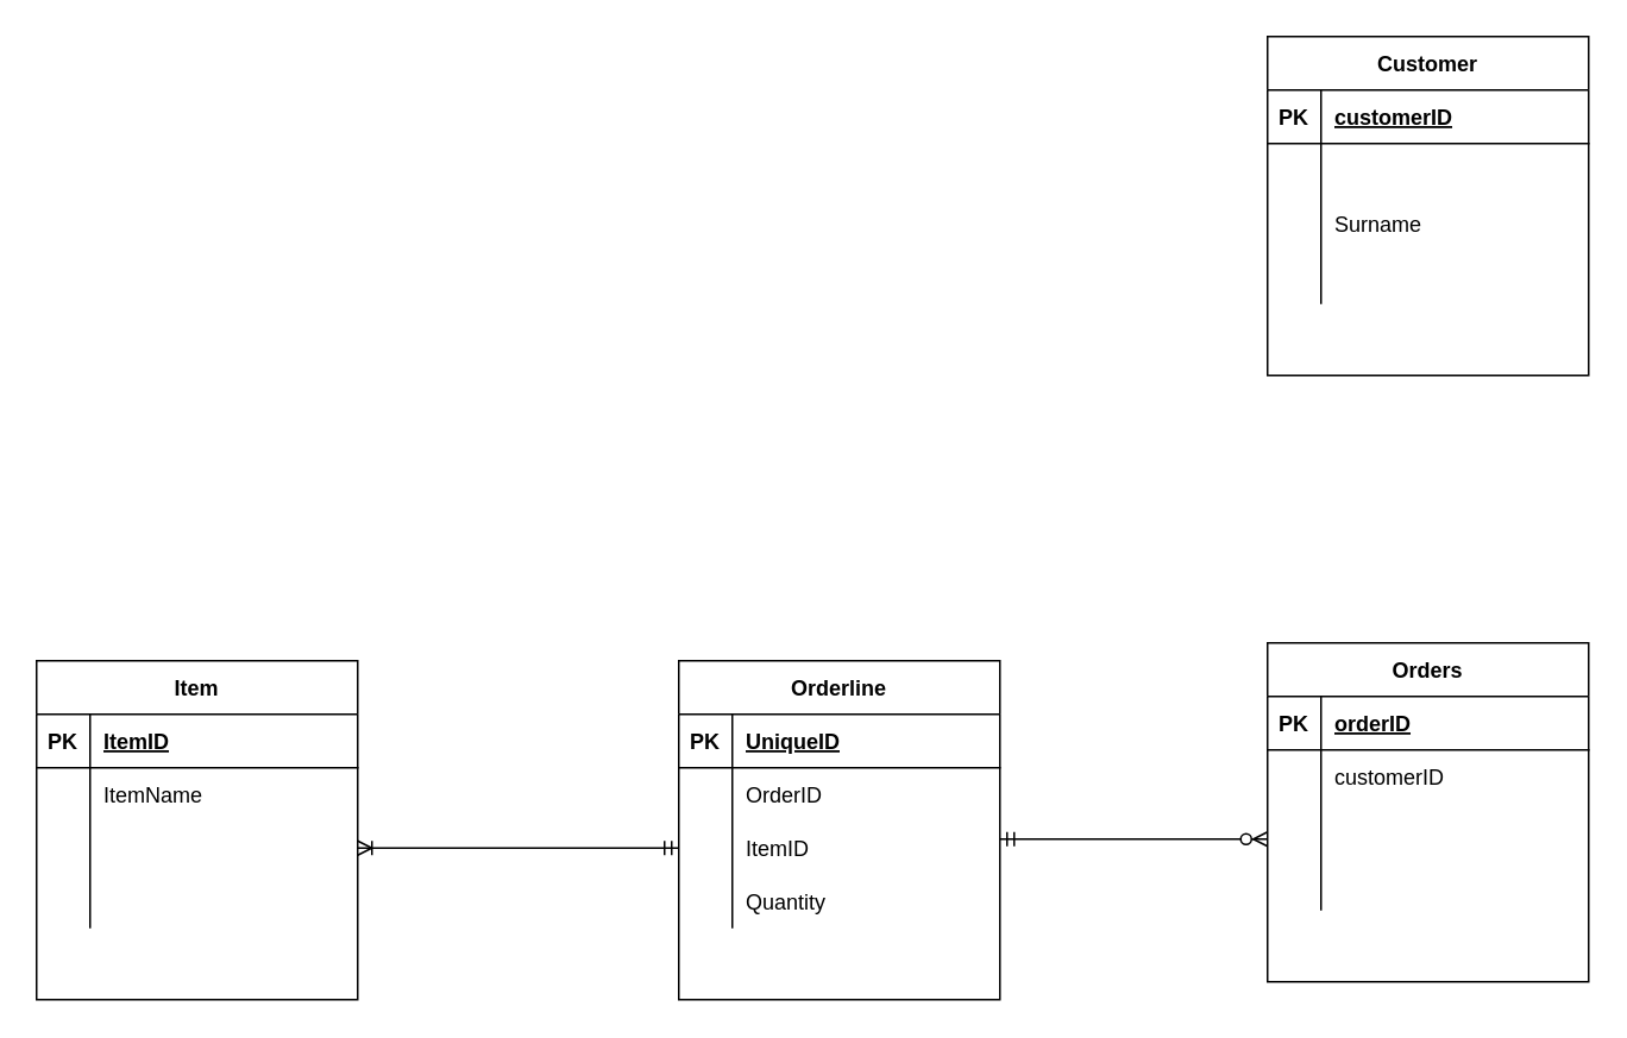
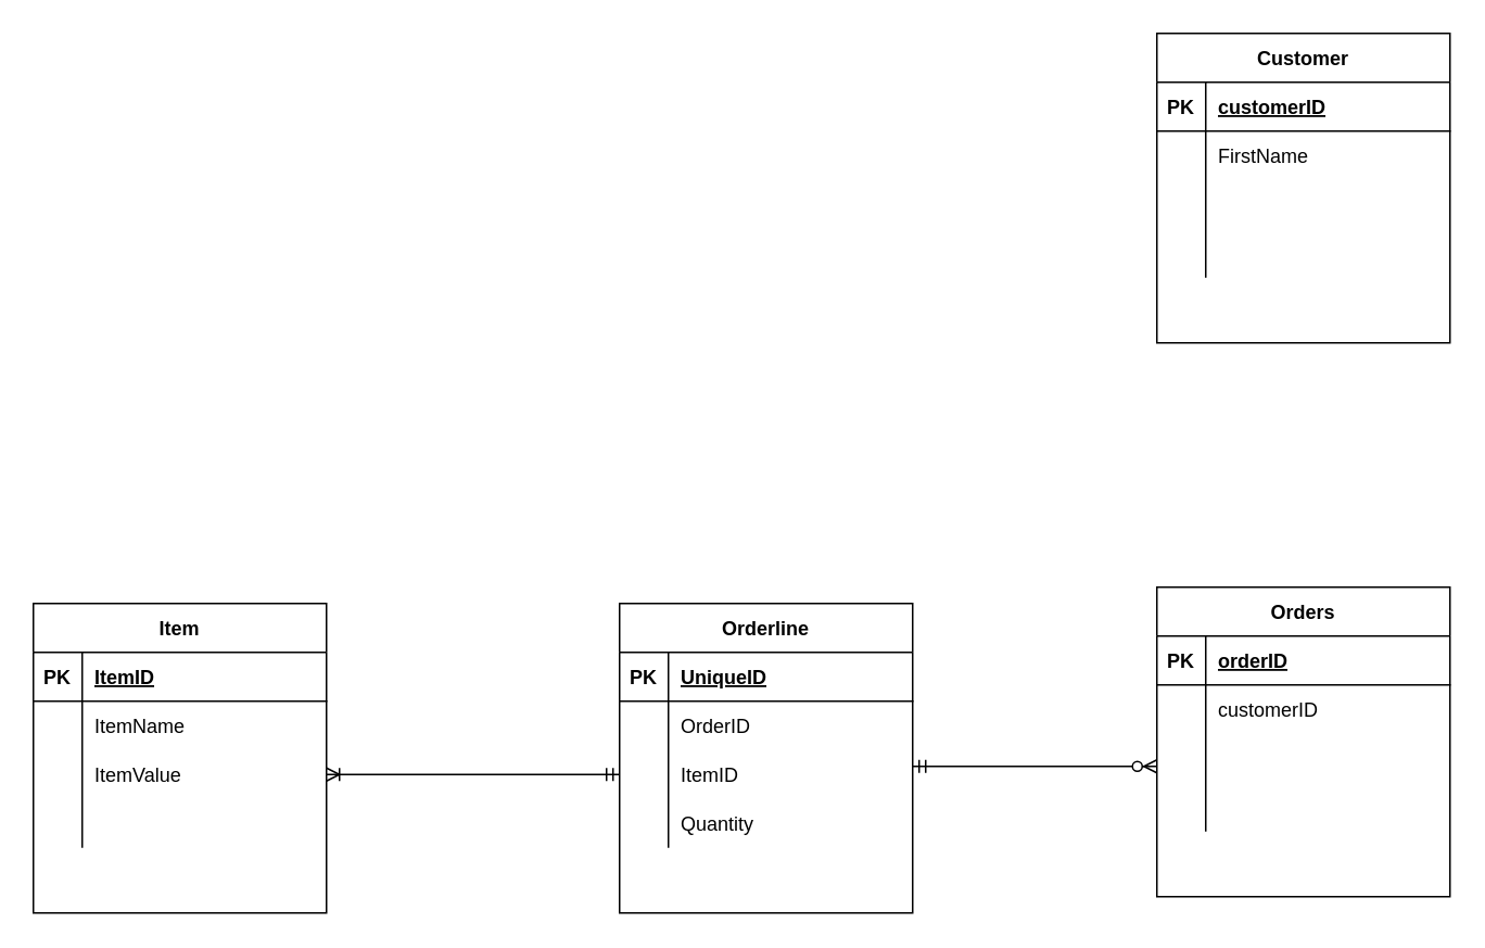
  <mxCell id="0" />
  <mxCell id="1" parent="0" />
  <mxCell id="2" value="Orderline" style="shape=table;startSize=30;container=1;collapsible=1;childLayout=tableLayout;fixedRows=1;rowLines=0;fontStyle=1;align=center;resizeLast=1;" parent="1" vertex="1"><mxGeometry x="380" y="370" width="180" height="190" as="geometry" /></mxCell>
  <mxCell id="3" value="" style="shape=partialRectangle;collapsible=0;dropTarget=0;pointerEvents=0;fillColor=none;top=0;left=0;bottom=1;right=0;points=[[0,0.5],[1,0.5]];portConstraint=eastwest;" parent="2" vertex="1"><mxGeometry y="30" width="180" height="30" as="geometry" /></mxCell>
  <mxCell id="4" value="PK" style="shape=partialRectangle;connectable=0;fillColor=none;top=0;left=0;bottom=0;right=0;fontStyle=1;overflow=hidden;" parent="3" vertex="1"><mxGeometry width="30" height="30" as="geometry" /></mxCell>
  <mxCell id="5" value="UniqueID" style="shape=partialRectangle;connectable=0;fillColor=none;top=0;left=0;bottom=0;right=0;align=left;spacingLeft=6;fontStyle=5;overflow=hidden;" parent="3" vertex="1"><mxGeometry x="30" width="150" height="30" as="geometry" /></mxCell>
  <mxCell id="6" value="" style="shape=partialRectangle;collapsible=0;dropTarget=0;pointerEvents=0;fillColor=none;top=0;left=0;bottom=0;right=0;points=[[0,0.5],[1,0.5]];portConstraint=eastwest;" parent="2" vertex="1"><mxGeometry y="60" width="180" height="30" as="geometry" /></mxCell>
  <mxCell id="7" value="" style="shape=partialRectangle;connectable=0;fillColor=none;top=0;left=0;bottom=0;right=0;editable=1;overflow=hidden;" parent="6" vertex="1"><mxGeometry width="30" height="30" as="geometry" /></mxCell>
  <mxCell id="8" value="OrderID" style="shape=partialRectangle;connectable=0;fillColor=none;top=0;left=0;bottom=0;right=0;align=left;spacingLeft=6;overflow=hidden;" parent="6" vertex="1"><mxGeometry x="30" width="150" height="30" as="geometry" /></mxCell>
  <mxCell id="9" value="" style="shape=partialRectangle;collapsible=0;dropTarget=0;pointerEvents=0;fillColor=none;top=0;left=0;bottom=0;right=0;points=[[0,0.5],[1,0.5]];portConstraint=eastwest;" parent="2" vertex="1"><mxGeometry y="90" width="180" height="30" as="geometry" /></mxCell>
  <mxCell id="10" value="" style="shape=partialRectangle;connectable=0;fillColor=none;top=0;left=0;bottom=0;right=0;editable=1;overflow=hidden;" parent="9" vertex="1"><mxGeometry width="30" height="30" as="geometry" /></mxCell>
  <mxCell id="11" value="ItemID" style="shape=partialRectangle;connectable=0;fillColor=none;top=0;left=0;bottom=0;right=0;align=left;spacingLeft=6;overflow=hidden;" parent="9" vertex="1"><mxGeometry x="30" width="150" height="30" as="geometry" /></mxCell>
  <mxCell id="12" value="" style="shape=partialRectangle;collapsible=0;dropTarget=0;pointerEvents=0;fillColor=none;top=0;left=0;bottom=0;right=0;points=[[0,0.5],[1,0.5]];portConstraint=eastwest;" parent="2" vertex="1"><mxGeometry y="120" width="180" height="30" as="geometry" /></mxCell>
  <mxCell id="13" value="" style="shape=partialRectangle;connectable=0;fillColor=none;top=0;left=0;bottom=0;right=0;editable=1;overflow=hidden;" parent="12" vertex="1"><mxGeometry width="30" height="30" as="geometry" /></mxCell>
  <mxCell id="14" value="" style="shape=partialRectangle;connectable=0;fillColor=none;top=0;left=0;bottom=0;right=0;align=left;spacingLeft=6;overflow=hidden;" parent="12" vertex="1"><mxGeometry x="30" width="150" height="30" as="geometry" /></mxCell>
  <mxCell id="15" value="" style="group" parent="1" vertex="1" connectable="0"><mxGeometry x="710" y="360" width="180" height="190" as="geometry" /></mxCell>
  <mxCell id="16" value="Orders" style="shape=table;startSize=30;container=1;collapsible=1;childLayout=tableLayout;fixedRows=1;rowLines=0;fontStyle=1;align=center;resizeLast=1;" parent="15" vertex="1"><mxGeometry width="180" height="190" as="geometry" /></mxCell>
  <mxCell id="17" value="" style="shape=partialRectangle;collapsible=0;dropTarget=0;pointerEvents=0;fillColor=none;top=0;left=0;bottom=1;right=0;points=[[0,0.5],[1,0.5]];portConstraint=eastwest;" parent="16" vertex="1"><mxGeometry y="30" width="180" height="30" as="geometry" /></mxCell>
  <mxCell id="18" value="PK" style="shape=partialRectangle;connectable=0;fillColor=none;top=0;left=0;bottom=0;right=0;fontStyle=1;overflow=hidden;" parent="17" vertex="1"><mxGeometry width="30" height="30" as="geometry" /></mxCell>
  <mxCell id="19" value="orderID" style="shape=partialRectangle;connectable=0;fillColor=none;top=0;left=0;bottom=0;right=0;align=left;spacingLeft=6;fontStyle=5;overflow=hidden;" parent="17" vertex="1"><mxGeometry x="30" width="150" height="30" as="geometry" /></mxCell>
  <mxCell id="20" value="" style="shape=partialRectangle;collapsible=0;dropTarget=0;pointerEvents=0;fillColor=none;top=0;left=0;bottom=0;right=0;points=[[0,0.5],[1,0.5]];portConstraint=eastwest;" parent="16" vertex="1"><mxGeometry y="60" width="180" height="30" as="geometry" /></mxCell>
  <mxCell id="21" value="" style="shape=partialRectangle;connectable=0;fillColor=none;top=0;left=0;bottom=0;right=0;editable=1;overflow=hidden;" parent="20" vertex="1"><mxGeometry width="30" height="30" as="geometry" /></mxCell>
  <mxCell id="22" value="customerID" style="shape=partialRectangle;connectable=0;fillColor=none;top=0;left=0;bottom=0;right=0;align=left;spacingLeft=6;overflow=hidden;" parent="20" vertex="1"><mxGeometry x="30" width="150" height="30" as="geometry" /></mxCell>
  <mxCell id="23" value="" style="shape=partialRectangle;collapsible=0;dropTarget=0;pointerEvents=0;fillColor=none;top=0;left=0;bottom=0;right=0;points=[[0,0.5],[1,0.5]];portConstraint=eastwest;" parent="16" vertex="1"><mxGeometry y="90" width="180" height="30" as="geometry" /></mxCell>
  <mxCell id="24" value="" style="shape=partialRectangle;connectable=0;fillColor=none;top=0;left=0;bottom=0;right=0;editable=1;overflow=hidden;" parent="23" vertex="1"><mxGeometry width="30" height="30" as="geometry" /></mxCell>
  <mxCell id="25" value="" style="shape=partialRectangle;collapsible=0;dropTarget=0;pointerEvents=0;fillColor=none;top=0;left=0;bottom=0;right=0;points=[[0,0.5],[1,0.5]];portConstraint=eastwest;" parent="16" vertex="1"><mxGeometry y="120" width="180" height="30" as="geometry" /></mxCell>
  <mxCell id="26" value="" style="shape=partialRectangle;connectable=0;fillColor=none;top=0;left=0;bottom=0;right=0;editable=1;overflow=hidden;" parent="25" vertex="1"><mxGeometry width="30" height="30" as="geometry" /></mxCell>
  <mxCell id="27" value="" style="shape=partialRectangle;connectable=0;fillColor=none;top=0;left=0;bottom=0;right=0;align=left;spacingLeft=6;overflow=hidden;" parent="25" vertex="1"><mxGeometry x="30" width="150" height="30" as="geometry" /></mxCell>
  <mxCell id="28" value="" style="group" parent="1" vertex="1" connectable="0"><mxGeometry x="20" y="370" width="180" height="190" as="geometry" /></mxCell>
  <mxCell id="29" value="Item" style="shape=table;startSize=30;container=1;collapsible=1;childLayout=tableLayout;fixedRows=1;rowLines=0;fontStyle=1;align=center;resizeLast=1;" parent="28" vertex="1"><mxGeometry width="180" height="190" as="geometry" /></mxCell>
  <mxCell id="30" value="" style="shape=partialRectangle;collapsible=0;dropTarget=0;pointerEvents=0;fillColor=none;top=0;left=0;bottom=1;right=0;points=[[0,0.5],[1,0.5]];portConstraint=eastwest;" parent="29" vertex="1"><mxGeometry y="30" width="180" height="30" as="geometry" /></mxCell>
  <mxCell id="31" value="PK" style="shape=partialRectangle;connectable=0;fillColor=none;top=0;left=0;bottom=0;right=0;fontStyle=1;overflow=hidden;" parent="30" vertex="1"><mxGeometry width="30" height="30" as="geometry" /></mxCell>
  <mxCell id="32" value="ItemID" style="shape=partialRectangle;connectable=0;fillColor=none;top=0;left=0;bottom=0;right=0;align=left;spacingLeft=6;fontStyle=5;overflow=hidden;" parent="30" vertex="1"><mxGeometry x="30" width="150" height="30" as="geometry" /></mxCell>
  <mxCell id="33" value="" style="shape=partialRectangle;collapsible=0;dropTarget=0;pointerEvents=0;fillColor=none;top=0;left=0;bottom=0;right=0;points=[[0,0.5],[1,0.5]];portConstraint=eastwest;" parent="29" vertex="1"><mxGeometry y="60" width="180" height="30" as="geometry" /></mxCell>
  <mxCell id="34" value="" style="shape=partialRectangle;connectable=0;fillColor=none;top=0;left=0;bottom=0;right=0;editable=1;overflow=hidden;" parent="33" vertex="1"><mxGeometry width="30" height="30" as="geometry" /></mxCell>
  <mxCell id="35" value="ItemName" style="shape=partialRectangle;connectable=0;fillColor=none;top=0;left=0;bottom=0;right=0;align=left;spacingLeft=6;overflow=hidden;" parent="33" vertex="1"><mxGeometry x="30" width="150" height="30" as="geometry" /></mxCell>
  <mxCell id="36" value="" style="shape=partialRectangle;collapsible=0;dropTarget=0;pointerEvents=0;fillColor=none;top=0;left=0;bottom=0;right=0;points=[[0,0.5],[1,0.5]];portConstraint=eastwest;" parent="29" vertex="1"><mxGeometry y="90" width="180" height="30" as="geometry" /></mxCell>
  <mxCell id="37" value="" style="shape=partialRectangle;connectable=0;fillColor=none;top=0;left=0;bottom=0;right=0;editable=1;overflow=hidden;" parent="36" vertex="1"><mxGeometry width="30" height="30" as="geometry" /></mxCell>
+ <mxCell id="38" value="ItemValue" style="shape=partialRectangle;connectable=0;fillColor=none;top=0;left=0;bottom=0;right=0;align=left;spacingLeft=6;overflow=hidden;" parent="36" vertex="1"><mxGeometry x="30" width="150" height="30" as="geometry" /></mxCell>
  <mxCell id="39" value="" style="shape=partialRectangle;collapsible=0;dropTarget=0;pointerEvents=0;fillColor=none;top=0;left=0;bottom=0;right=0;points=[[0,0.5],[1,0.5]];portConstraint=eastwest;" parent="29" vertex="1"><mxGeometry y="120" width="180" height="30" as="geometry" /></mxCell>
  <mxCell id="40" value="" style="shape=partialRectangle;connectable=0;fillColor=none;top=0;left=0;bottom=0;right=0;editable=1;overflow=hidden;" parent="39" vertex="1"><mxGeometry width="30" height="30" as="geometry" /></mxCell>
  <mxCell id="41" value="" style="shape=partialRectangle;connectable=0;fillColor=none;top=0;left=0;bottom=0;right=0;align=left;spacingLeft=6;overflow=hidden;" parent="39" vertex="1"><mxGeometry x="30" width="150" height="30" as="geometry" /></mxCell>
  <mxCell id="42" value="" style="group" parent="1" vertex="1" connectable="0"><mxGeometry x="710" y="20" width="180" height="190" as="geometry" /></mxCell>
  <mxCell id="43" value="Customer" style="shape=table;startSize=30;container=1;collapsible=1;childLayout=tableLayout;fixedRows=1;rowLines=0;fontStyle=1;align=center;resizeLast=1;" parent="42" vertex="1"><mxGeometry width="180" height="190" as="geometry" /></mxCell>
  <mxCell id="44" value="" style="shape=partialRectangle;collapsible=0;dropTarget=0;pointerEvents=0;fillColor=none;top=0;left=0;bottom=1;right=0;points=[[0,0.5],[1,0.5]];portConstraint=eastwest;" parent="43" vertex="1"><mxGeometry y="30" width="180" height="30" as="geometry" /></mxCell>
  <mxCell id="45" value="PK" style="shape=partialRectangle;connectable=0;fillColor=none;top=0;left=0;bottom=0;right=0;fontStyle=1;overflow=hidden;" parent="44" vertex="1"><mxGeometry width="30" height="30" as="geometry" /></mxCell>
  <mxCell id="46" value="customerID" style="shape=partialRectangle;connectable=0;fillColor=none;top=0;left=0;bottom=0;right=0;align=left;spacingLeft=6;fontStyle=5;overflow=hidden;" parent="44" vertex="1"><mxGeometry x="30" width="150" height="30" as="geometry" /></mxCell>
  <mxCell id="47" value="" style="shape=partialRectangle;collapsible=0;dropTarget=0;pointerEvents=0;fillColor=none;top=0;left=0;bottom=0;right=0;points=[[0,0.5],[1,0.5]];portConstraint=eastwest;" parent="43" vertex="1"><mxGeometry y="60" width="180" height="30" as="geometry" /></mxCell>
  <mxCell id="48" value="" style="shape=partialRectangle;connectable=0;fillColor=none;top=0;left=0;bottom=0;right=0;editable=1;overflow=hidden;" parent="47" vertex="1"><mxGeometry width="30" height="30" as="geometry" /></mxCell>
+ <mxCell id="49" value="FirstName" style="shape=partialRectangle;connectable=0;fillColor=none;top=0;left=0;bottom=0;right=0;align=left;spacingLeft=6;overflow=hidden;" parent="47" vertex="1"><mxGeometry x="30" width="150" height="30" as="geometry" /></mxCell>
  <mxCell id="50" value="" style="shape=partialRectangle;collapsible=0;dropTarget=0;pointerEvents=0;fillColor=none;top=0;left=0;bottom=0;right=0;points=[[0,0.5],[1,0.5]];portConstraint=eastwest;" parent="43" vertex="1"><mxGeometry y="90" width="180" height="30" as="geometry" /></mxCell>
  <mxCell id="51" value="" style="shape=partialRectangle;connectable=0;fillColor=none;top=0;left=0;bottom=0;right=0;editable=1;overflow=hidden;" parent="50" vertex="1"><mxGeometry width="30" height="30" as="geometry" /></mxCell>
- <mxCell id="52" value="Surname" style="shape=partialRectangle;connectable=0;fillColor=none;top=0;left=0;bottom=0;right=0;align=left;spacingLeft=6;overflow=hidden;" parent="50" vertex="1"><mxGeometry x="30" width="150" height="30" as="geometry" /></mxCell>
  <mxCell id="53" value="" style="shape=partialRectangle;collapsible=0;dropTarget=0;pointerEvents=0;fillColor=none;top=0;left=0;bottom=0;right=0;points=[[0,0.5],[1,0.5]];portConstraint=eastwest;" parent="43" vertex="1"><mxGeometry y="120" width="180" height="30" as="geometry" /></mxCell>
  <mxCell id="54" value="" style="shape=partialRectangle;connectable=0;fillColor=none;top=0;left=0;bottom=0;right=0;editable=1;overflow=hidden;" parent="53" vertex="1"><mxGeometry width="30" height="30" as="geometry" /></mxCell>
  <mxCell id="55" value="" style="shape=partialRectangle;connectable=0;fillColor=none;top=0;left=0;bottom=0;right=0;align=left;spacingLeft=6;overflow=hidden;" parent="53" vertex="1"><mxGeometry x="30" width="150" height="30" as="geometry" /></mxCell>
  <mxCell id="56" value="Quantity" style="shape=partialRectangle;connectable=0;fillColor=none;top=0;left=0;bottom=0;right=0;align=left;spacingLeft=6;overflow=hidden;" parent="1" vertex="1"><mxGeometry x="410" y="490" width="150" height="30" as="geometry" /></mxCell>
  <mxCell id="57" value="" style="edgeStyle=entityRelationEdgeStyle;fontSize=12;html=1;endArrow=ERmandOne;endFill=0;entryX=0;entryY=0.5;entryDx=0;entryDy=0;startArrow=ERoneToMany;startFill=0;" parent="1" source="36" target="9" edge="1"><mxGeometry width="100" height="100" relative="1" as="geometry"><mxPoint y="630" as="sourcePoint" x="200" /><mxPoint x="300" y="530" as="targetPoint" /></mxGeometry></mxCell>
  <mxCell id="58" value="" style="endArrow=ERzeroToMany;html=1;rounded=0;startArrow=ERmandOne;startFill=0;endFill=1;" parent="1" edge="1"><mxGeometry relative="1" as="geometry"><mxPoint x="560" y="470" as="sourcePoint" /><mxPoint x="710" y="470" as="targetPoint" /></mxGeometry></mxCell>
